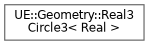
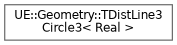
  digraph {
    rankdir=LR
-   n1 [color=grey40 fillcolor=white fontname=Helvetica fontsize=10 height=0.2 label="UE::Geometry::Real3\lCircle3\< Real \>" shape=box style=filled width=0.4]
+   n1 [color=grey40 fillcolor=white fontname=Helvetica fontsize=10 height=0.2 label="UE::Geometry::TDistLine3\lCircle3\< Real \>" shape=box style=filled width=0.4]
  }
